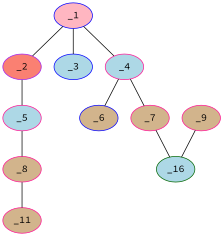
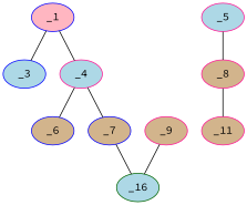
  graph {
    fontname="Source Code Pro"
    node [charge=0 chem=1 color=deeppink fillcolor=tan fontname="Source Code Pro" style=filled symbol="C  " x=2.866 y=0.5194]
    edge [fontname="Source Code Pro" valence=1]
    _1 [chem=4 color=blue fillcolor=lightpink symbol="N  " y=0.0194]
-   _2 [color=purple fillcolor=salmon x=3.7321]
    _3 [color=blue fillcolor=lightblue x=2]
    _4 [fillcolor=lightblue y=-0.9806]
    _5 [fillcolor=lightblue x=3.7321 y=1.5194]
    _6 [color=blue x=2.057 y=-1.5684]
-   _7 [x=3.675 y=-1.5684]
+   _7 [color=blue x=3.675 y=-1.5684]
    _8 [x=4.5981 y=2.0194]
    n9 [color=darkgreen fillcolor=lightblue label=_16 x=3.366 y=-2.5194]
    _11 [chem=4 symbol="N  " x=5.4641 y=2.5194]
    _9 [x=2.366 y=-2.5194]
-   _1 -- _2
    _1 -- _3
    _1 -- _4
-   _2 -- _5
    _4 -- _6
    _4 -- _7 [valence=2]
    _5 -- _8
    _7 -- n9
    _8 -- _11 [valence=3]
    _9 -- n9
  }
